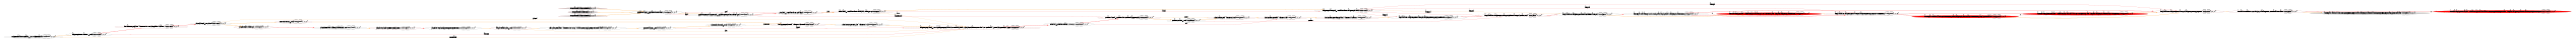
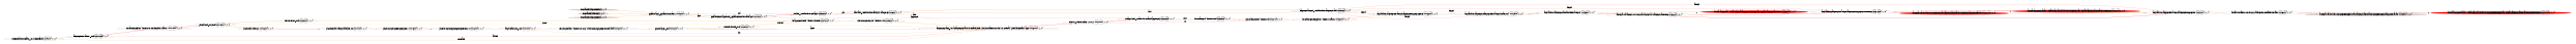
  digraph {
    rankdir=LR
    node [color=brown fillcolor=white shape=ellipse style=filled]
    edge [arrowhead=vee color=darkorange style=bold]
    n1 [color=gray40 label="assertEquals(\"Task attempt is not in running state\",taImpl.getState(),TaskAttemptState.RUNNING)@@@36@@@['1', '0', '1']"]
    n2 [label="taImpl.handle(new TaskAttemptEvent(attemptId,TaskAttemptEventType.TA_KILL))@@@37@@@['1', '1', '1']"]
    n3 [label="taImpl.handle(new TaskAttemptEvent(attemptId,TaskAttemptEventType.TA_COMMIT_PENDING))@@@37@@@['1', '1', '0']"]
    n4 [fillcolor=red label="assertThat(taImpl.getState()).withFailMessage(\"Task attempt is not in RUNNING state\").isEqualTo(TaskAttemptState.RUNNING)@@@36@@@['0', '1', '0']"]
    n5 [label="assertFalse(\"InternalError occurred trying to handle TA_KILL\",eventHandler.internalError)@@@38@@@['1', '1', '1']"]
    n6 [fillcolor=red label="assertEquals(\"Task should be in COMMIT_PENDING state\",TaskAttemptStateInternal.COMMIT_PENDING,taImpl.getInternalState())@@@38@@@['1', '0', '0']"]
    n7 [fillcolor=red label="assertThat(taImpl.getInternalState()).withFailMessage(\"Task should be in COMMIT_PENDING state\").isEqualTo(TaskAttemptStateInternal.COMMIT_PENDING)@@@38@@@['0', '1', '0']"]
    n8 [color=gray40 label="taImpl.handle(new TaskAttemptContainerLaunchedEvent(attemptId,0))@@@35@@@['1', '1', '1']"]
    n9 [label="JobId jobId = MRBuilderUtils.newJobId(appId,1)@@@5@@@['1', '1', '1']"]
    n10 [label="TaskId taskId = MRBuilderUtils.newTaskId(jobId,1,TaskType.MAP)@@@6@@@['1', '1', '1']"]
    n11 [label="TaskAttemptImpl taImpl = new MapTaskAttemptImpl(taskId,1,eventHandler,jobFile,1,splits,jobConf,taListener,new Token(),new Credentials(),SystemClock.getInstance(),appCtx)@@@26@@@['1', '1', '1']"]
    n12 [color=gray40 label="TaskAttemptId attemptId = MRBuilderUtils.newTaskAttemptId(taskId,0)@@@7@@@['1', '1', '1']"]
    n13 [color=gray40 label="taImpl.handle(new TaskAttemptEvent(attemptId,TaskAttemptEventType.TA_SCHEDULE))@@@33@@@['1', '1', '1']"]
    n14 [label="taImpl.handle(new TaskAttemptContainerAssignedEvent(attemptId,container,mock()))@@@34@@@['1', '1', '1']"]
    n15 [color=gray40 label="JobConf jobConf = new JobConf()@@@12@@@['1', '1', '1']"]
    n16 [label="jobConf.setClass(\"fs.file.impl\",,)@@@13@@@['1', '1', '1']"]
    n17 [label="Resource resource = mock()@@@23@@@['1', '1', '1']"]
    n18 [color=gray40 label="jobConf.setBoolean(\"fs.file.impl.disable.cache\",true)@@@14@@@['1', '1', '1']"]
    n19 [color=gray40 label="NodeId nid = NodeId.newInstance(\"127.0.0.2\",0)@@@27@@@['1', '1', '1']"]
    n20 [fillcolor=red label="assertThat(taImpl.getInternalState()).withFailMessage(\"Task should be in KILL_CONTAINER_CLEANUP state\").isEqualTo(TaskAttemptStateInternal.KILL_CONTAINER_CLEANUP)@@@41@@@['0', '1', '0']"]
    n21 [color=gray40 fillcolor=lightgray label="assertEquals(\"Task should be in KILL_CONTAINER_CLEANUP state\",TaskAttemptStateInternal.KILL_CONTAINER_CLEANUP,taImpl.getInternalState())@@@39@@@['1', '0', '1']"]
    n22 [color=gray40 label="MockEventHandler eventHandler = new MockEventHandler()@@@9@@@['1', '1', '1']"]
    n23 [color=gray40 label="TaskAttemptListener taListener = mock()@@@10@@@['1', '1', '1']"]
    n24 [label="when(taListener.getAddress()).thenReturn(new InetSocketAddress(\"localhost\",0))@@@11@@@['1', '1', '1']"]
    n25 [label="jobConf.set(JobConf.MAPRED_MAP_TASK_ENV,\"\")@@@15@@@['1', '1', '1']"]
    n26 [color=gray40 label="jobConf.set(MRJobConfig.APPLICATION_ATTEMPT_ID,\"10\")@@@16@@@['1', '1', '1']"]
    n27 [label="when(container.getNodeId()).thenReturn(nid)@@@31@@@['1', '1', '1']"]
    n28 [label="when(container.getNodeHttpAddress()).thenReturn(\"localhost:0\")@@@32@@@['1', '1', '1']"]
    n29 [label="TaskSplitMetaInfo splits = mock()@@@17@@@['1', '1', '1']"]
    n30 [color=gray40 label="when(splits.getLocations()).thenReturn(new String((((edu.fdu.CPPDG.tinypdg.pe.ExpressionInfo@4f0dad)@@@18@@@['1', '1', '1']"]
    n31 [color=gray40 label="AppContext appCtx = mock()@@@21@@@['1', '1', '1']"]
    n32 [label="ContainerId contId = ContainerId.newContainerId(appAttemptId,3)@@@28@@@['1', '1', '1']"]
-   n33 [color=gray40 label="Container container = mock()@@@29@@@['1', '1', '1']"]
    n34 [label="when(container.getId()).thenReturn(contId)@@@30@@@['1', '1', '1']"]
    n35 [color=gray40 label="ClusterInfo clusterInfo = mock()@@@22@@@['1', '1', '1']"]
    n36 [label="when(appCtx.getClusterInfo()).thenReturn(clusterInfo)@@@24@@@['1', '1', '1']"]
    n37 [color=gray40 label="when(resource.getMemorySize()).thenReturn(1024L)@@@25@@@['1', '1', '1']"]
    n38 [color=gray40 label="ApplicationId appId = ApplicationId.newInstance(1,2)@@@3@@@['1', '1', '1']"]
    n39 [color=gray40 label="ApplicationAttemptId appAttemptId = ApplicationAttemptId.newInstance(appId,0)@@@4@@@['1', '1', '1']"]
    n40 [fillcolor=lightgray label="testContainerKillWhileCommitPending['0', '1', '0']" shape=diamond]
    n41 [fillcolor=lightgray label="testContainerKillWhileRunning['0', '0', '1']"]
    n42 [fillcolor=lightgray label="testContainerKillWhileCommitPending['1', '0', '0']" shape=diamond]
    n1 -> n2 [color=red]
    n1 -> n3 [color=red]
    n1 -> n4 [arrowhead=odot color=red label=0 style=dashed]
    n2 -> n5 [arrowhead=odot]
    n3 -> n6 [arrowhead=odot color=red]
    n3 -> n7 [arrowhead=odot color=red]
    n4 -> n3 [arrowhead=odot]
    n5 -> n20 [color=red]
    n5 -> n21
    n6 -> n2 [arrowhead=odot]
    n6 -> n7 [arrowhead=odot color=red label=0 style=dashed]
    n7 -> n2
    n8 -> n1 [color=red]
    n8 -> n4
    n9 -> n10 [arrowhead=odot color=red label=jobId style=solid]
    n9 -> n10
    n10 -> n11 [label=taskId style=solid]
    n10 -> n12
    n10 -> n12 [color=red label=taskId style=solid]
    n11 -> n19 [color=red]
    n12 -> n2 [color=red label=attemptId style=solid]
    n12 -> n3 [arrowhead=odot color=red label=attemptId style=solid]
    n12 -> n8 [label=attemptId style=solid]
    n12 -> n13 [color=red label=attemptId style=solid]
    n12 -> n14 [arrowhead=odot color=red label=attemptId style=solid]
    n13 -> n14 [arrowhead=odot color=red]
    n14 -> n8 [arrowhead=odot color=red]
    n15 -> n11 [label=jobConf style=solid]
    n15 -> n16
    n15 -> n17 [arrowhead=odot]
    n16 -> n18 [color=red]
    n17 -> n36
    n18 -> n25
    n19 -> n27 [color=red label=nid style=solid]
    n19 -> n32 [color=red]
    n21 -> n20 [label=0 style=dashed]
    n22 -> n11 [label=eventHandler style=solid]
    n22 -> n23 [arrowhead=odot]
    n23 -> n11 [arrowhead=odot color=red label=taListener style=solid]
    n23 -> n24 [arrowhead=odot color=red]
    n24 -> n15 [color=red]
    n25 -> n26 [color=red]
    n26 -> n29 [arrowhead=odot]
    n27 -> n28
    n28 -> n13
    n29 -> n11 [arrowhead=odot label=splits style=solid]
    n29 -> n30 [arrowhead=odot]
    n30 -> n31
    n31 -> n11 [color=red label=appCtx style=solid]
    n31 -> n35
-   n32 -> n33
    n32 -> n34 [label=contId style=solid]
-   n33 -> n14 [arrowhead=odot color=red label=container style=solid]
-   n33 -> n34
    n34 -> n27
    n35 -> n36 [arrowhead=odot label=clusterInfo style=solid]
    n36 -> n37 [arrowhead=odot]
    n37 -> n11 [arrowhead=odot]
    n38 -> n9 [arrowhead=odot color=red label=appId style=solid]
    n38 -> n39 [arrowhead=odot]
    n38 -> n39 [arrowhead=odot color=red label=appId style=solid]
    n39 -> n9 [color=red]
    n39 -> n32 [arrowhead=odot color=red label=appAttemptId style=solid]
    n40 -> n38
    n41 -> n38 [arrowhead=odot]
    n42 -> n38
  }
